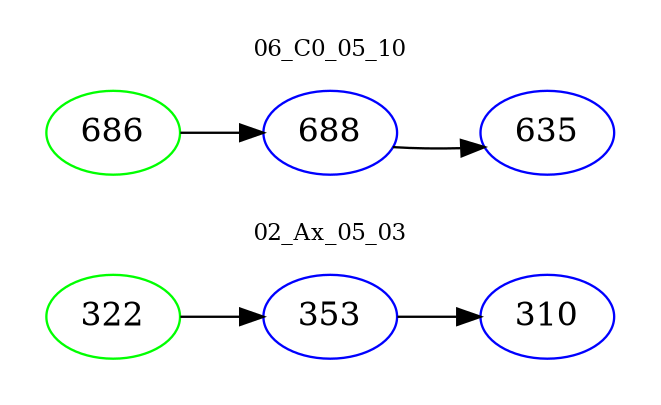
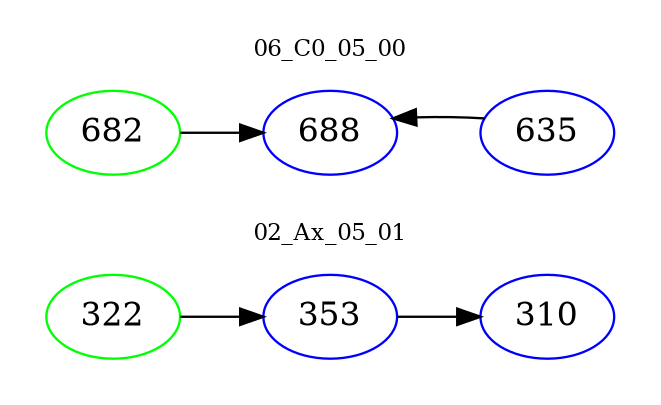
  digraph {
    rankdir=LR
    node [color=blue]
    edge [color=black]
    n1 [color=green label=322]
    n2 [label=353]
    n3 [label=310]
-   n4 [color=green label=686]
+   n4 [color=green label=682]
    n5 [label=688]
    n6 [label=635]
    subgraph cluster_1 {
      color=white
      fontsize=10
-     label="02_Ax_05_03"
+     label="02_Ax_05_01"
      n1
      n2
      n3
    }
    subgraph cluster_2 {
      color=white
      fontsize=10
-     label="06_C0_05_10"
+     label="06_C0_05_00"
      n4
      n5
      n6
    }
    n1 -> n2
    n2 -> n3
    n4 -> n5
-   n5 -> n6
+   n6 -> n5
  }
